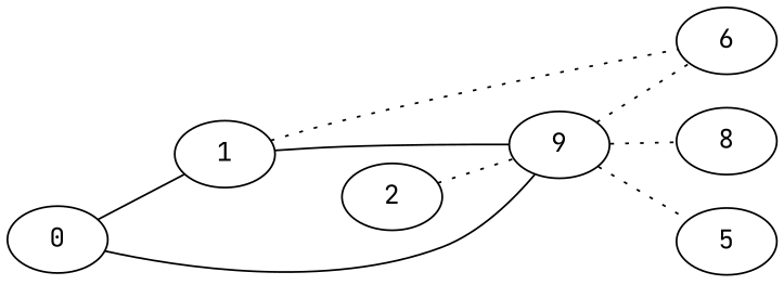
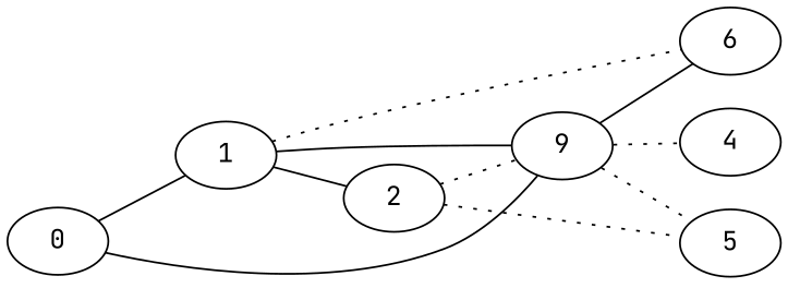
  graph {
    fontname="JetBrains Mono"
    rankdir=LR
    node [fontname="JetBrains Mono"]
    edge [fontname="JetBrains Mono" style=dotted]
    n1 [label=0]
    n2 [label=1]
    n3 [label=9]
    n4 [label=2]
    n5 [label=6]
-   n6 [label=8]
+   n6 [label=4]
    n7 [label=5]
    n1 -- n2 [style=solid]
    n1 -- n3 [style=""]
    n2 -- n3 [style=""]
+   n2 -- n4 [style=""]
    n2 -- n5
-   n3 -- n5
+   n3 -- n5 [style=""]
    n3 -- n6
    n3 -- n7
    n4 -- n3
+   n4 -- n7
  }
